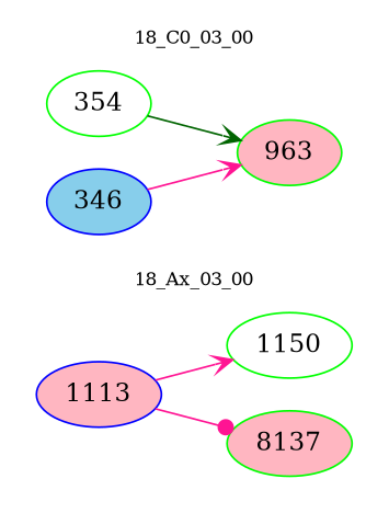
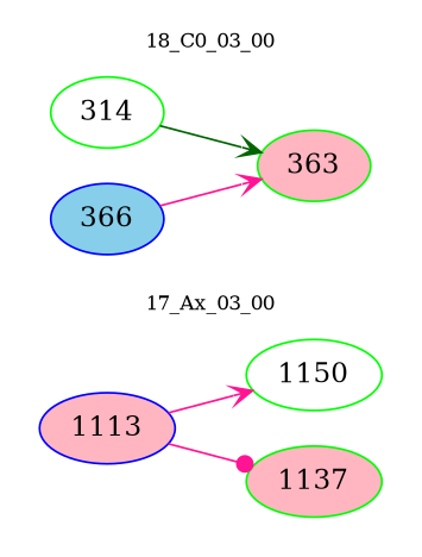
  digraph {
    rankdir=LR
    node [color=green fillcolor=lightpink style=filled]
    edge [arrowhead=vee color=deeppink]
-   n1 [label=8137]
+   n1 [label=1137]
    n2 [color=blue label=1113]
    n3 [fillcolor=white label=1150]
-   n4 [fillcolor=white label=354]
-   n5 [color=blue fillcolor=skyblue label=346]
-   n6 [label=963]
+   n4 [fillcolor=white label=314]
+   n5 [color=blue fillcolor=skyblue label=366]
+   n6 [label=363]
    subgraph cluster_1 {
      color=white
      fontsize=10
-     label="18_Ax_03_00"
+     label="17_Ax_03_00"
      n1
      n2
      n3
    }
    subgraph cluster_2 {
      color=white
      fontsize=10
      label="18_C0_03_00"
      n4
      n5
      n6
    }
    n2 -> n1 [arrowhead=dot]
    n2 -> n3
    n4 -> n6 [color=darkgreen]
    n5 -> n6
  }
